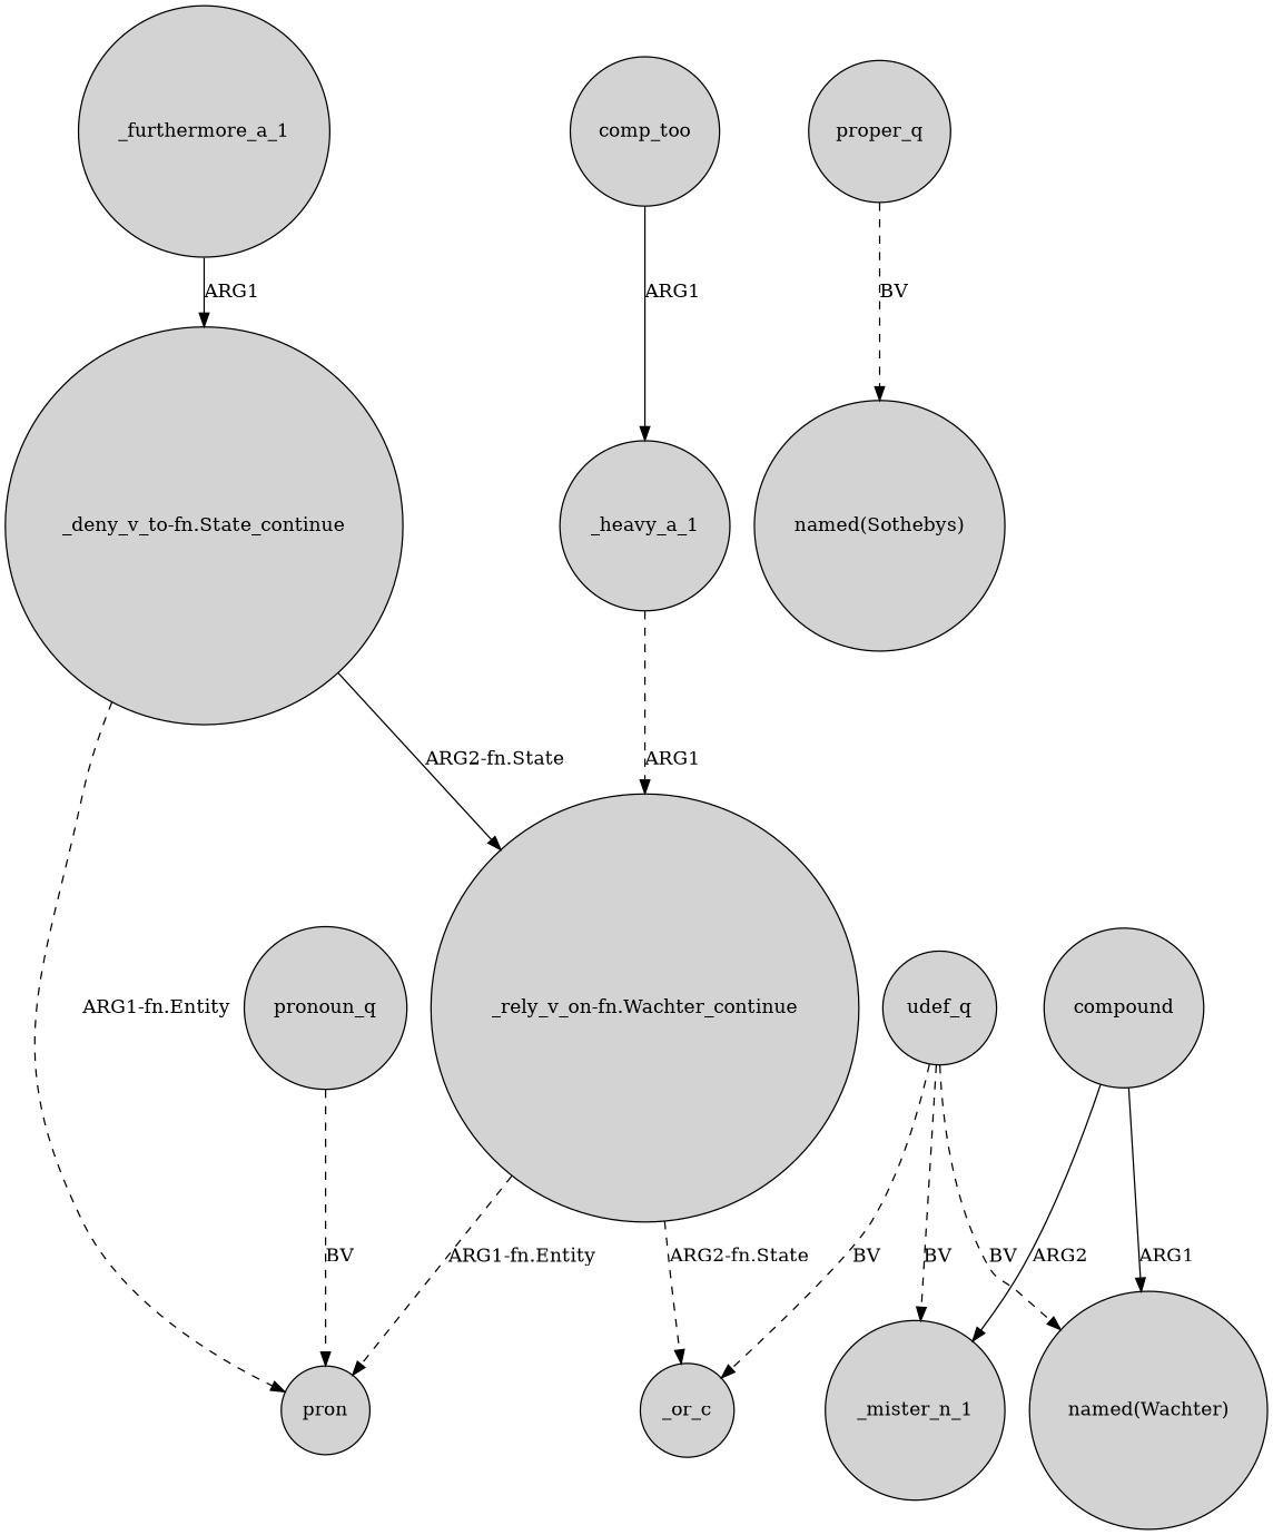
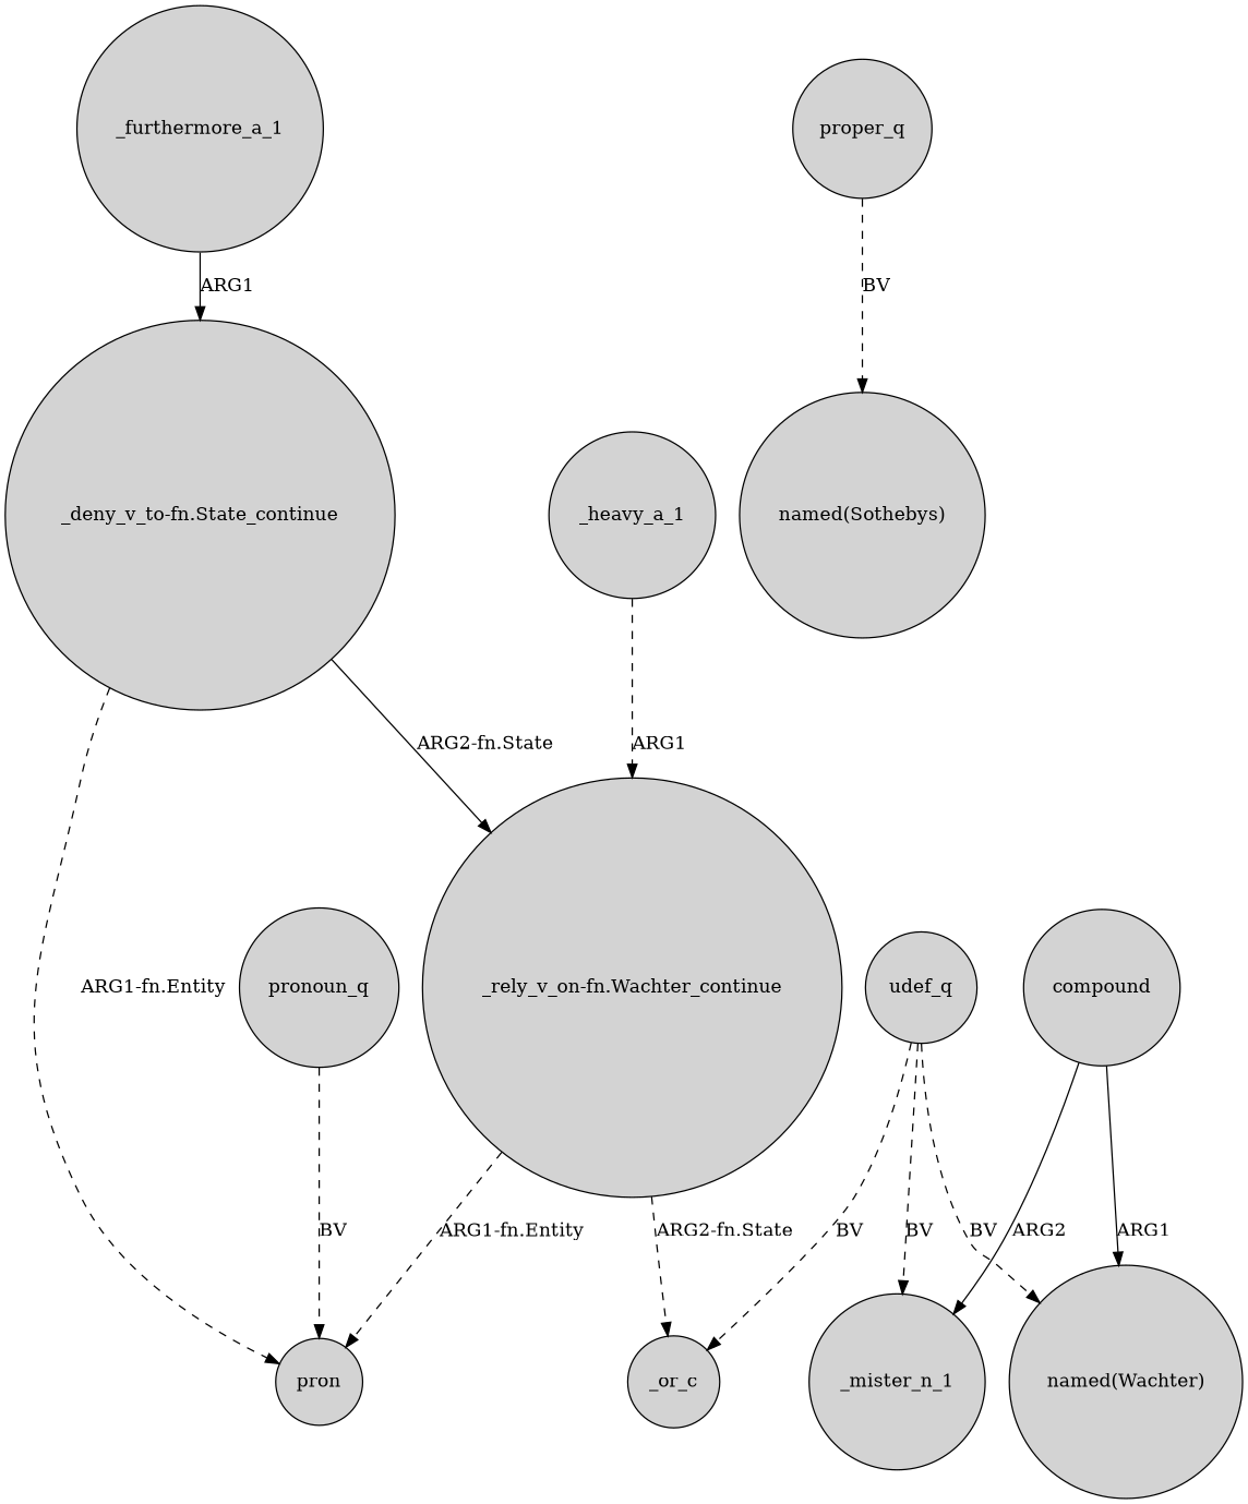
  digraph {
    node [shape=circle style=filled]
    edge [style=dashed]
    _furthermore_a_1
    "_deny_v_to-fn.State_continue"
    pron
    n4 [label="_rely_v_on-fn.Wachter_continue"]
    _or_c
    proper_q
    "named(Sothebys)"
    compound
    "named(Wachter)"
    _mister_n_1
    udef_q
-   comp_too
    _heavy_a_1
    pronoun_q
    _furthermore_a_1 -> "_deny_v_to-fn.State_continue" [label=ARG1 style=solid]
    "_deny_v_to-fn.State_continue" -> pron [label="ARG1-fn.Entity"]
    "_deny_v_to-fn.State_continue" -> n4 [label="ARG2-fn.State" style=solid]
    n4 -> pron [label="ARG1-fn.Entity"]
    n4 -> _or_c [label="ARG2-fn.State"]
    proper_q -> "named(Sothebys)" [label=BV]
    compound -> "named(Wachter)" [label=ARG1 style=solid]
    compound -> _mister_n_1 [label=ARG2 style=solid]
    udef_q -> _or_c [label=BV]
    udef_q -> "named(Wachter)" [label=BV]
    udef_q -> _mister_n_1 [label=BV]
-   comp_too -> _heavy_a_1 [label=ARG1 style=solid]
    _heavy_a_1 -> n4 [label=ARG1]
    pronoun_q -> pron [label=BV]
  }
